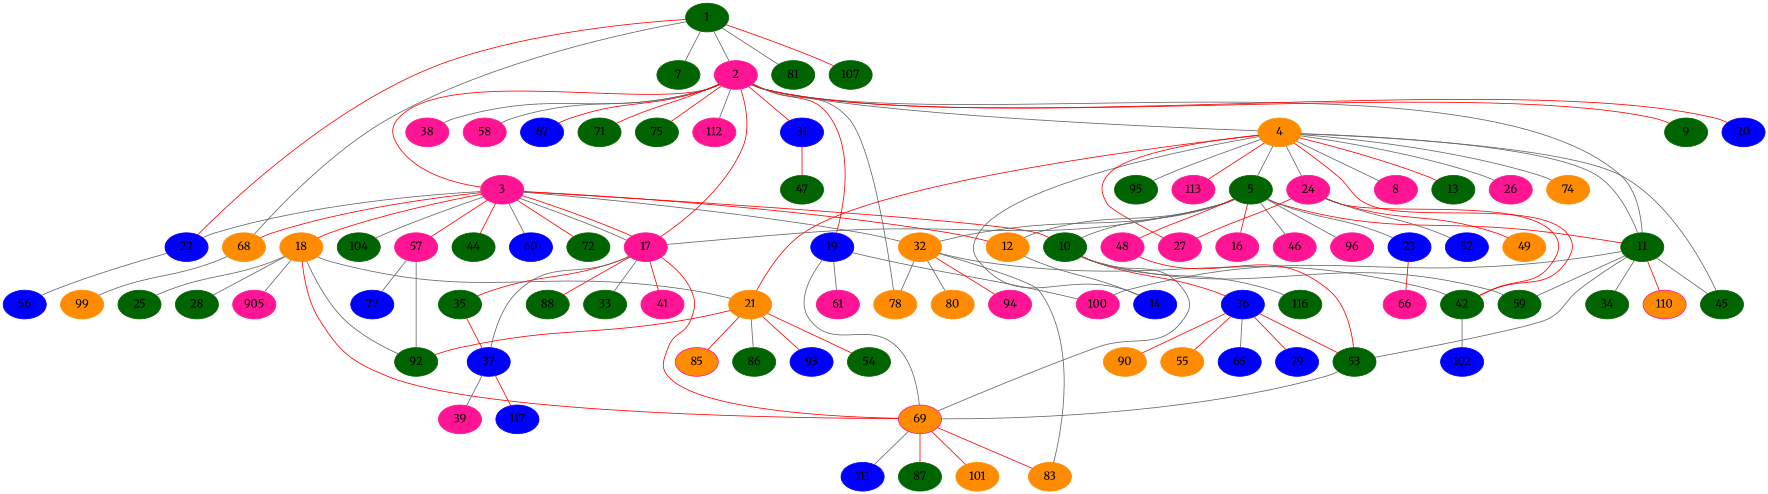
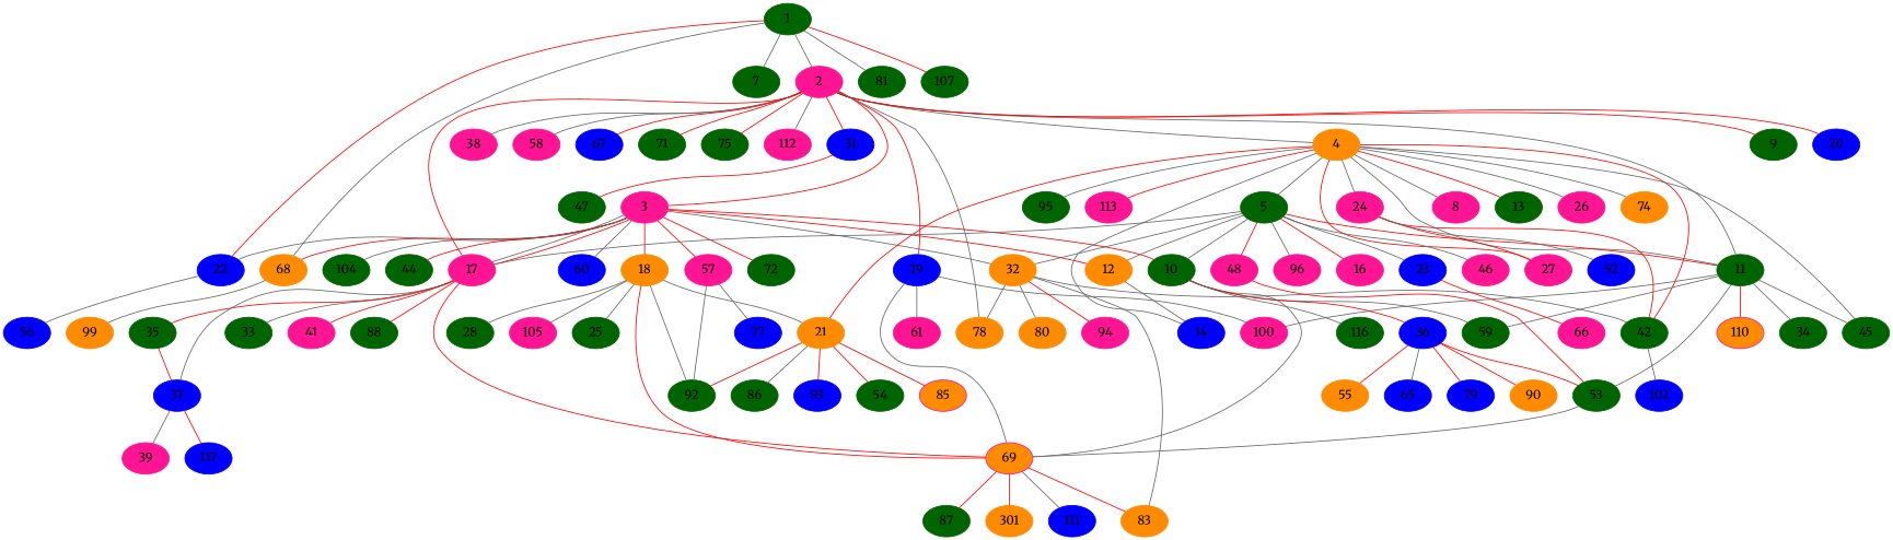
  graph {
    fontname=Merriweather
    node [color=darkgreen fontname=Merriweather style=filled]
    edge [color=gray40 fontname=Merriweather]
    2 [color=deeppink super="+70"]
    3 [color=deeppink super="+40"]
    4 [color=darkorange super="+63"]
    9
    11 [super="+15"]
    17 [color=deeppink super="+30"]
    19 [color=blue super="+29"]
    20 [color=blue]
    31 [color=blue]
    38 [color=deeppink]
    58 [color=deeppink]
    67 [color=blue]
    71
    75
    78 [color=darkorange]
    112 [color=deeppink]
    1
    7 [super="+98"]
    22 [color=blue super="+106"]
    68 [color=darkorange]
    81
    107
    56 [color=blue]
    99 [color=darkorange]
    10 [super="+50"]
    12 [color=darkorange super="+62"]
    18 [color=darkorange super="+109"]
    32 [color=darkorange super="+108"]
    44 [super="+115"]
    57 [color=deeppink]
    60 [color=blue]
    72
    104
    5 [super="+6"]
    8 [color=deeppink]
    13
    14 [color=blue]
    21 [color=darkorange super="+91"]
    24 [color=deeppink super="+89"]
    26 [color=deeppink]
    27 [color=deeppink super="+43"]
    42 [super="+84"]
    45 [super="+76"]
    74 [color=darkorange]
    95
    113 [color=deeppink]
    59
    34 [super="+114"]
    53
    100 [color=deeppink]
    110 [color=deeppink fillcolor=darkorange]
    69 [color=deeppink fillcolor=darkorange super="+118"]
    33
    35 [super="+64"]
    37 [color=blue]
    41 [color=deeppink]
    88
    61 [color=deeppink]
    47
    36 [color=blue super="+73"]
    116
    25
    28
    92 [super="+103"]
-   105 [color=deeppink label=905]
+   105 [color=deeppink]
    80 [color=darkorange]
    83 [color=darkorange]
    94 [color=deeppink]
    77 [color=blue]
    16 [color=deeppink]
    23 [color=blue]
    46 [color=deeppink]
    48 [color=deeppink super="+82"]
    96 [color=deeppink]
    54
    85 [color=deeppink fillcolor=darkorange]
    86
    93 [color=blue]
-   49 [color=darkorange]
    52 [color=blue]
    102 [color=blue]
    66 [color=deeppink]
    55 [color=darkorange]
    65 [color=blue]
    79 [color=blue]
    90 [color=darkorange]
    87
-   101 [color=darkorange]
+   101 [color=darkorange label=301]
    111 [color=blue]
    39 [color=deeppink]
    117 [color=blue]
    2 -- 3 [color=red]
    2 -- 4 [weight=2]
    2 -- 9 [color=red]
    2 -- 11
    2 -- 17 [color=red]
    2 -- 19 [color=red]
    2 -- 20 [color=red]
    2 -- 31 [color=red]
    2 -- 38
    2 -- 58
    2 -- 67 [color=red]
    2 -- 71 [color=red]
    2 -- 75 [color=red]
    2 -- 78
    2 -- 112
    3 -- 17
    3 -- 17 [color=red]
    3 -- 22
    3 -- 68 [color=red]
    3 -- 10 [color=red]
    3 -- 12 [color=red weight=2]
    3 -- 18 [color=red weight=2]
    3 -- 32
    3 -- 44 [color=red]
    3 -- 57 [color=red]
    3 -- 60
    3 -- 72 [color=red]
    3 -- 104
    4 -- 11
    4 -- 5
    4 -- 8
    4 -- 13 [color=red]
    4 -- 14
    4 -- 21 [color=red]
    4 -- 24
    4 -- 26
    4 -- 27 [color=red]
    4 -- 42 [color=red]
    4 -- 45
    4 -- 74
    4 -- 95
    4 -- 113 [color=red]
    11 -- 45
    11 -- 59
    11 -- 34
    11 -- 53
    11 -- 100
    11 -- 110 [color=red]
    17 -- 69 [color=red]
    17 -- 33
    17 -- 35 [color=red]
    17 -- 37
    17 -- 41 [color=red]
    17 -- 88 [color=red]
    19 -- 100
    19 -- 69
    19 -- 61
    31 -- 47 [color=red]
    1 -- 2
    1 -- 7
    1 -- 22 [color=red]
    1 -- 68
    1 -- 81
    1 -- 107 [color=red]
    22 -- 56
    68 -- 99
    10 -- 59
    10 -- 69
    10 -- 36 [color=red]
    10 -- 116
    12 -- 14
    18 -- 21
    18 -- 69 [color=red]
    18 -- 25
    18 -- 28
    18 -- 92
    18 -- 105
    32 -- 78
    32 -- 42
    32 -- 80
    32 -- 83
    32 -- 94 [color=red]
    57 -- 92
    57 -- 77
    5 -- 11 [color=red]
    5 -- 17
    5 -- 10
    5 -- 12
    5 -- 32
    5 -- 16 [color=red]
    5 -- 23
    5 -- 46
    5 -- 48 [color=red]
    5 -- 96
    21 -- 92 [color=red]
    21 -- 54 [color=red]
    21 -- 85 [color=red]
    21 -- 86
    21 -- 93 [color=red]
    24 -- 27 [color=red]
    24 -- 42 [color=red]
-   24 -- 49 [color=red]
    24 -- 52
    42 -- 102
    53 -- 69
    69 -- 83 [color=red]
    69 -- 87 [color=red]
    69 -- 101 [color=red]
    69 -- 111
    35 -- 37 [color=red]
    37 -- 39
    37 -- 117 [color=red]
    36 -- 53 [color=red]
    36 -- 55 [color=red]
    36 -- 65
    36 -- 79 [color=red]
    36 -- 90 [color=red]
    23 -- 66 [color=red]
    48 -- 53 [color=red]
  }
